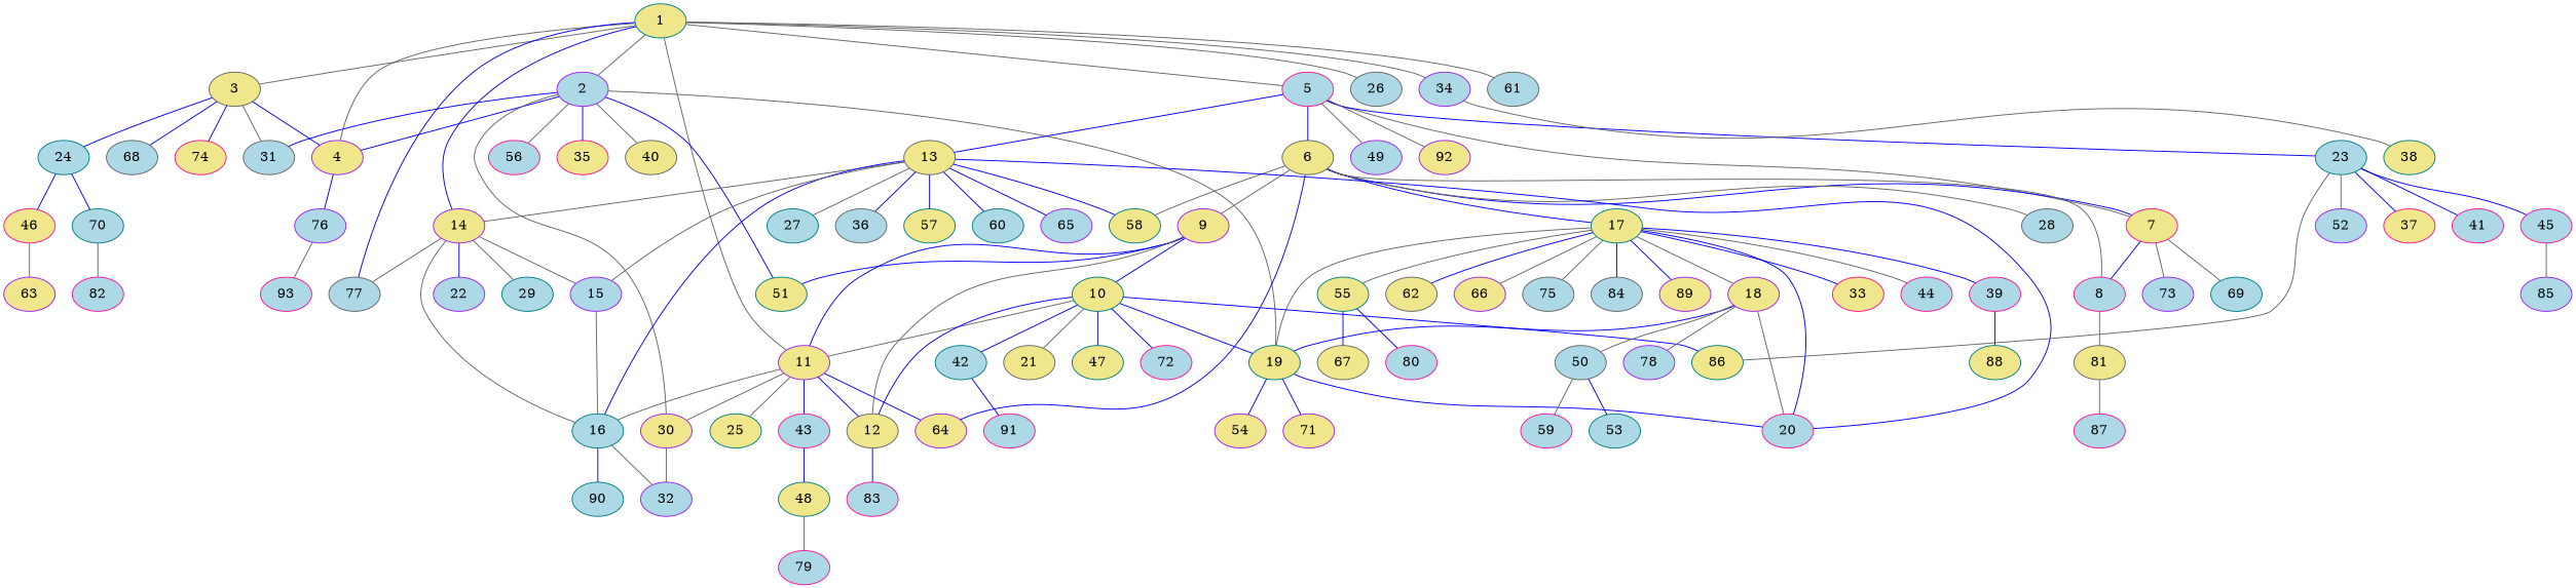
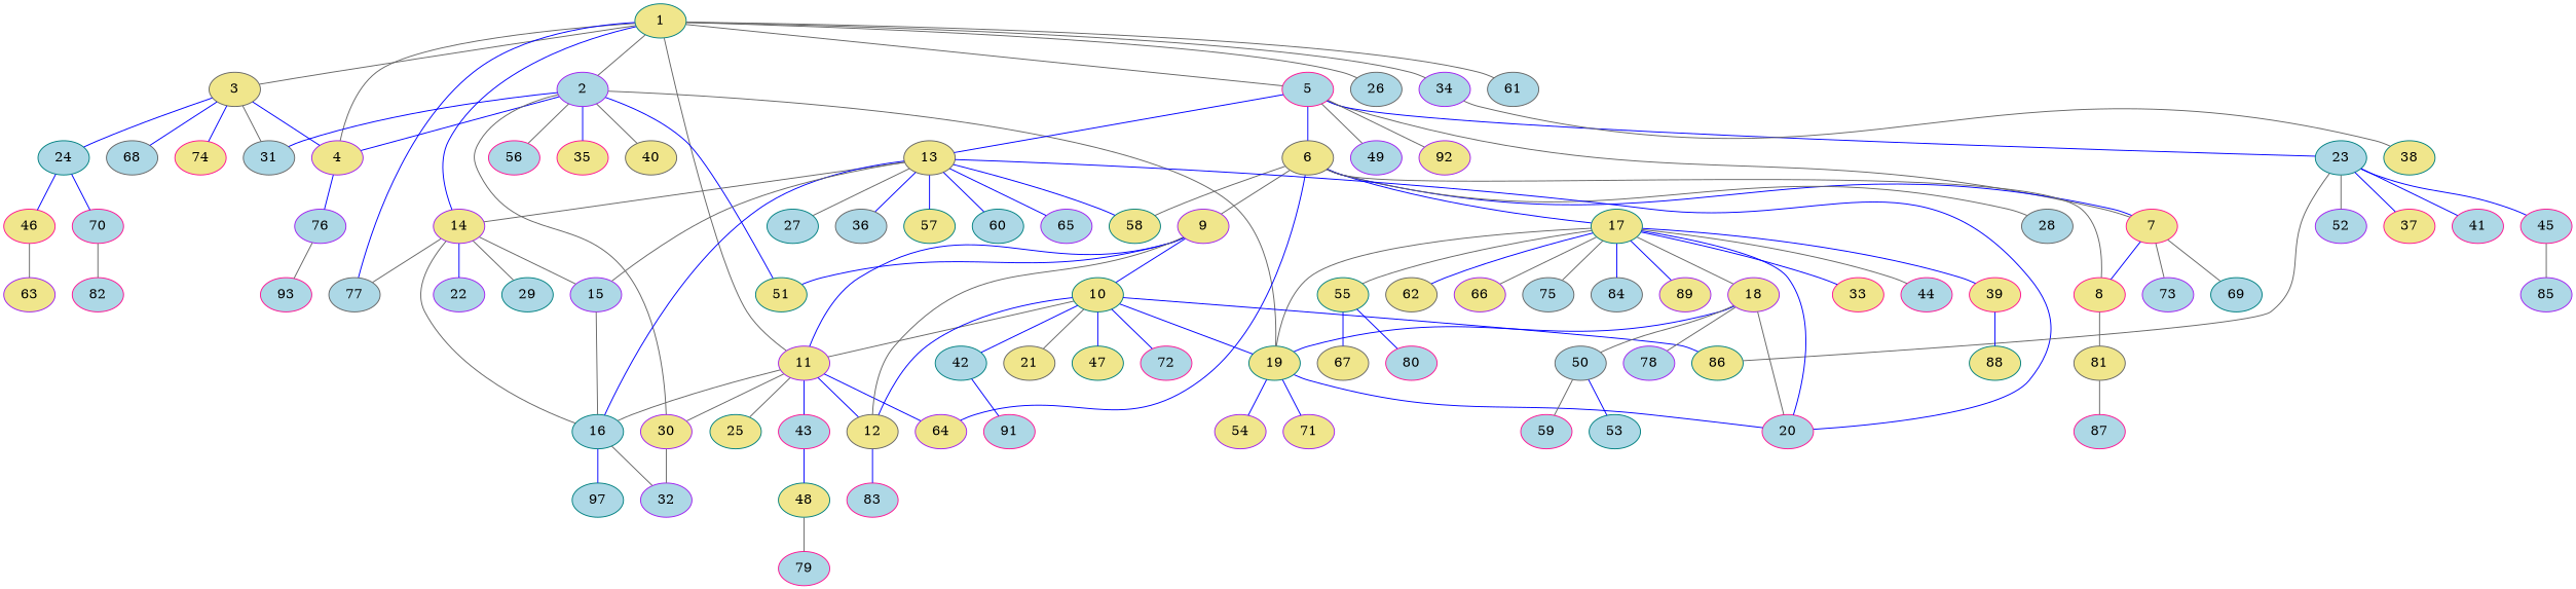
  graph {
    node [color=purple fillcolor=lightblue style=filled]
    edge [color=blue]
    1 [color=teal fillcolor=khaki]
    2
    3 [color=gray40 fillcolor=khaki]
    4 [fillcolor=khaki]
    5 [color=deeppink]
    11 [fillcolor=khaki]
    14 [fillcolor=khaki]
    26 [color=gray40]
    34
    61 [color=gray40]
    77 [color=gray40]
    19 [color=teal fillcolor=khaki]
    30 [fillcolor=khaki]
    35 [color=deeppink fillcolor=khaki]
    40 [color=gray40 fillcolor=khaki]
    51 [color=teal fillcolor=khaki]
    56 [color=deeppink]
    31 [color=gray40]
    24 [color=teal]
    68 [color=gray40]
    74 [color=deeppink fillcolor=khaki]
    76
    6 [color=gray40 fillcolor=khaki]
    7 [color=deeppink fillcolor=khaki]
    13 [color=gray40 fillcolor=khaki]
    23 [color=teal]
    49
    92 [fillcolor=khaki]
    64 [fillcolor=khaki]
    12 [color=gray40 fillcolor=khaki]
    16 [color=teal]
    25 [color=teal fillcolor=khaki]
    43 [color=deeppink]
    15
    22
    29 [color=teal]
    38 [color=teal fillcolor=khaki]
    20 [color=deeppink]
    54 [fillcolor=khaki]
    71 [fillcolor=khaki]
    32
    46 [color=deeppink fillcolor=khaki]
-   70 [color=teal]
+   70 [color=deeppink]
    93 [color=deeppink]
-   8 [color=deeppink]
+   8 [color=deeppink fillcolor=khaki]
    9 [fillcolor=khaki]
    17 [color=teal fillcolor=khaki]
    28 [color=gray40]
    58 [color=teal fillcolor=khaki]
    69 [color=teal]
    73
    81 [color=gray40 fillcolor=khaki]
    27 [color=teal]
    36 [color=gray40]
    57 [color=teal fillcolor=khaki]
    60 [color=teal]
    65
    86 [color=teal fillcolor=khaki]
    37 [color=deeppink fillcolor=khaki]
    41 [color=deeppink]
    45 [color=deeppink]
    52
    10 [color=teal fillcolor=khaki]
    18 [fillcolor=khaki]
    33 [color=deeppink fillcolor=khaki]
-   39 [color=deeppink]
+   39 [color=deeppink fillcolor=khaki]
    44 [color=deeppink]
    55 [color=teal fillcolor=khaki]
    62 [color=gray40 fillcolor=khaki]
    66 [fillcolor=khaki]
    75 [color=gray40]
    84 [color=gray40]
    89 [fillcolor=khaki]
    87 [color=deeppink]
    21 [color=gray40 fillcolor=khaki]
    42 [color=teal]
    47 [color=teal fillcolor=khaki]
    72 [color=deeppink]
    83 [color=deeppink]
    91 [color=deeppink]
-   90 [color=teal]
+   90 [color=teal label=97]
    48 [color=teal fillcolor=khaki]
    50 [color=gray40]
    78
    88 [color=teal fillcolor=khaki]
    67 [color=gray40 fillcolor=khaki]
    80 [color=deeppink]
    53 [color=teal]
    59 [color=deeppink]
    85
    63 [fillcolor=khaki]
    82 [color=deeppink]
    79 [color=deeppink]
    1 -- 2 [color=gray40]
    1 -- 3 [color=gray40]
    1 -- 4 [color=gray40]
    1 -- 5 [color=gray40]
    1 -- 11 [color=gray40]
    1 -- 14
    1 -- 26 [color=gray40]
    1 -- 34 [color=gray40]
    1 -- 61 [color=gray40]
    1 -- 77
    2 -- 4
    2 -- 19 [color=gray40]
    2 -- 30 [color=gray40]
    2 -- 35
    2 -- 40 [color=gray40]
    2 -- 51
    2 -- 56 [color=gray40]
    2 -- 31
    3 -- 4
    3 -- 31 [color=gray40]
    3 -- 24
    3 -- 68
    3 -- 74
    4 -- 76
    5 -- 6
    5 -- 7 [color=gray40]
    5 -- 13
    5 -- 23
    5 -- 49 [color=gray40]
    5 -- 92 [color=gray40]
    11 -- 30 [color=gray40]
    11 -- 64
    11 -- 12
    11 -- 16 [color=gray40]
    11 -- 25 [color=gray40]
    11 -- 43
    14 -- 77 [color=gray40]
    14 -- 16 [color=gray40]
    14 -- 15 [color=gray40]
    14 -- 22
    14 -- 29 [color=gray40]
    34 -- 38 [color=gray40]
    19 -- 20
    19 -- 54
    19 -- 71
    30 -- 32 [color=gray40]
    24 -- 46
    24 -- 70
    76 -- 93 [color=gray40]
    6 -- 7
    6 -- 64
    6 -- 8 [color=gray40]
    6 -- 9 [color=gray40]
    6 -- 17
    6 -- 28 [color=gray40]
    6 -- 58 [color=gray40]
    7 -- 8
    7 -- 69 [color=gray40]
    7 -- 73 [color=gray40]
    13 -- 14 [color=gray40]
    13 -- 16
    13 -- 15 [color=gray40]
    13 -- 20
    13 -- 58
    13 -- 27 [color=gray40]
    13 -- 36
    13 -- 57
    13 -- 60
    13 -- 65
    23 -- 86 [color=gray40]
    23 -- 37
    23 -- 41
    23 -- 45
    23 -- 52 [color=gray40]
    12 -- 83
    16 -- 32 [color=gray40]
    16 -- 90
    43 -- 48
    15 -- 16 [color=gray40]
    46 -- 63 [color=gray40]
    70 -- 82 [color=gray40]
    8 -- 81 [color=gray40]
    9 -- 11
    9 -- 51
    9 -- 12 [color=gray40]
    9 -- 10
    17 -- 19 [color=gray40]
    17 -- 20
    17 -- 18 [color=gray40]
    17 -- 33
    17 -- 39
    17 -- 44 [color=gray40]
    17 -- 55 [color=gray40]
    17 -- 62
    17 -- 66 [color=gray40]
    17 -- 75 [color=gray40]
    17 -- 84
    17 -- 89
    81 -- 87 [color=gray40]
    45 -- 85 [color=gray40]
    10 -- 11 [color=gray40]
    10 -- 19
    10 -- 12
    10 -- 86
    10 -- 21 [color=gray40]
    10 -- 42
    10 -- 47
    10 -- 72
    18 -- 19
    18 -- 20 [color=gray40]
    18 -- 50 [color=gray40]
    18 -- 78 [color=gray40]
    39 -- 88
    55 -- 67
    55 -- 80
    42 -- 91
    48 -- 79 [color=gray40]
    50 -- 53
    50 -- 59 [color=gray40]
  }
